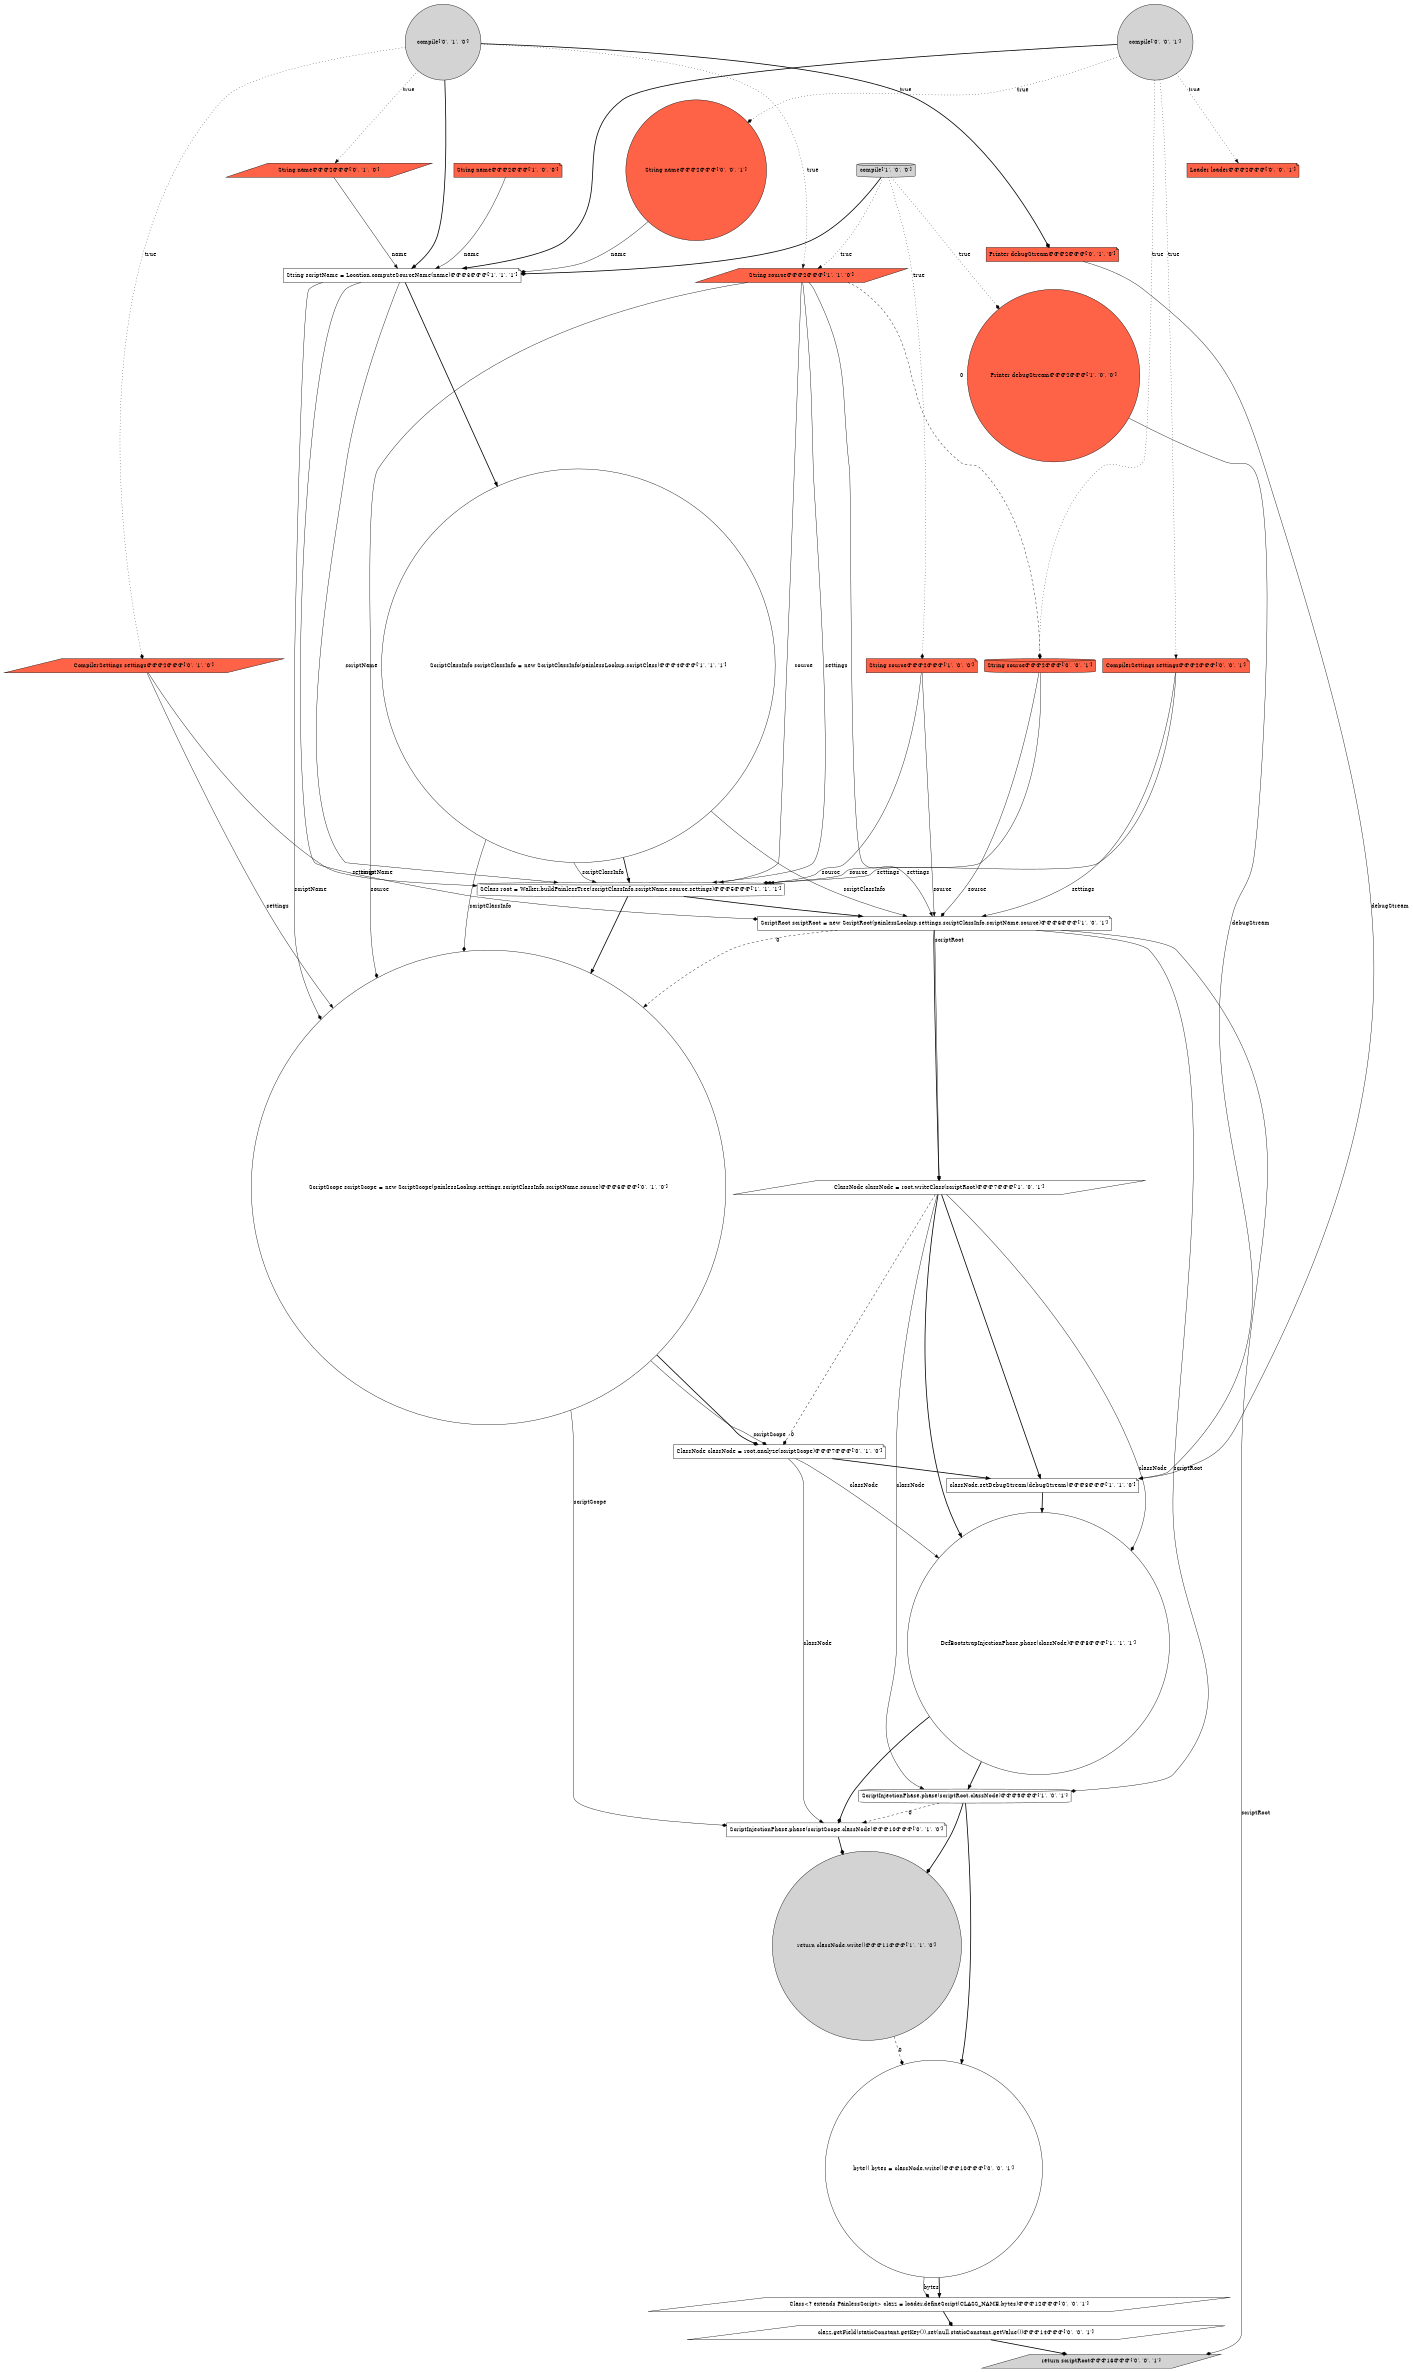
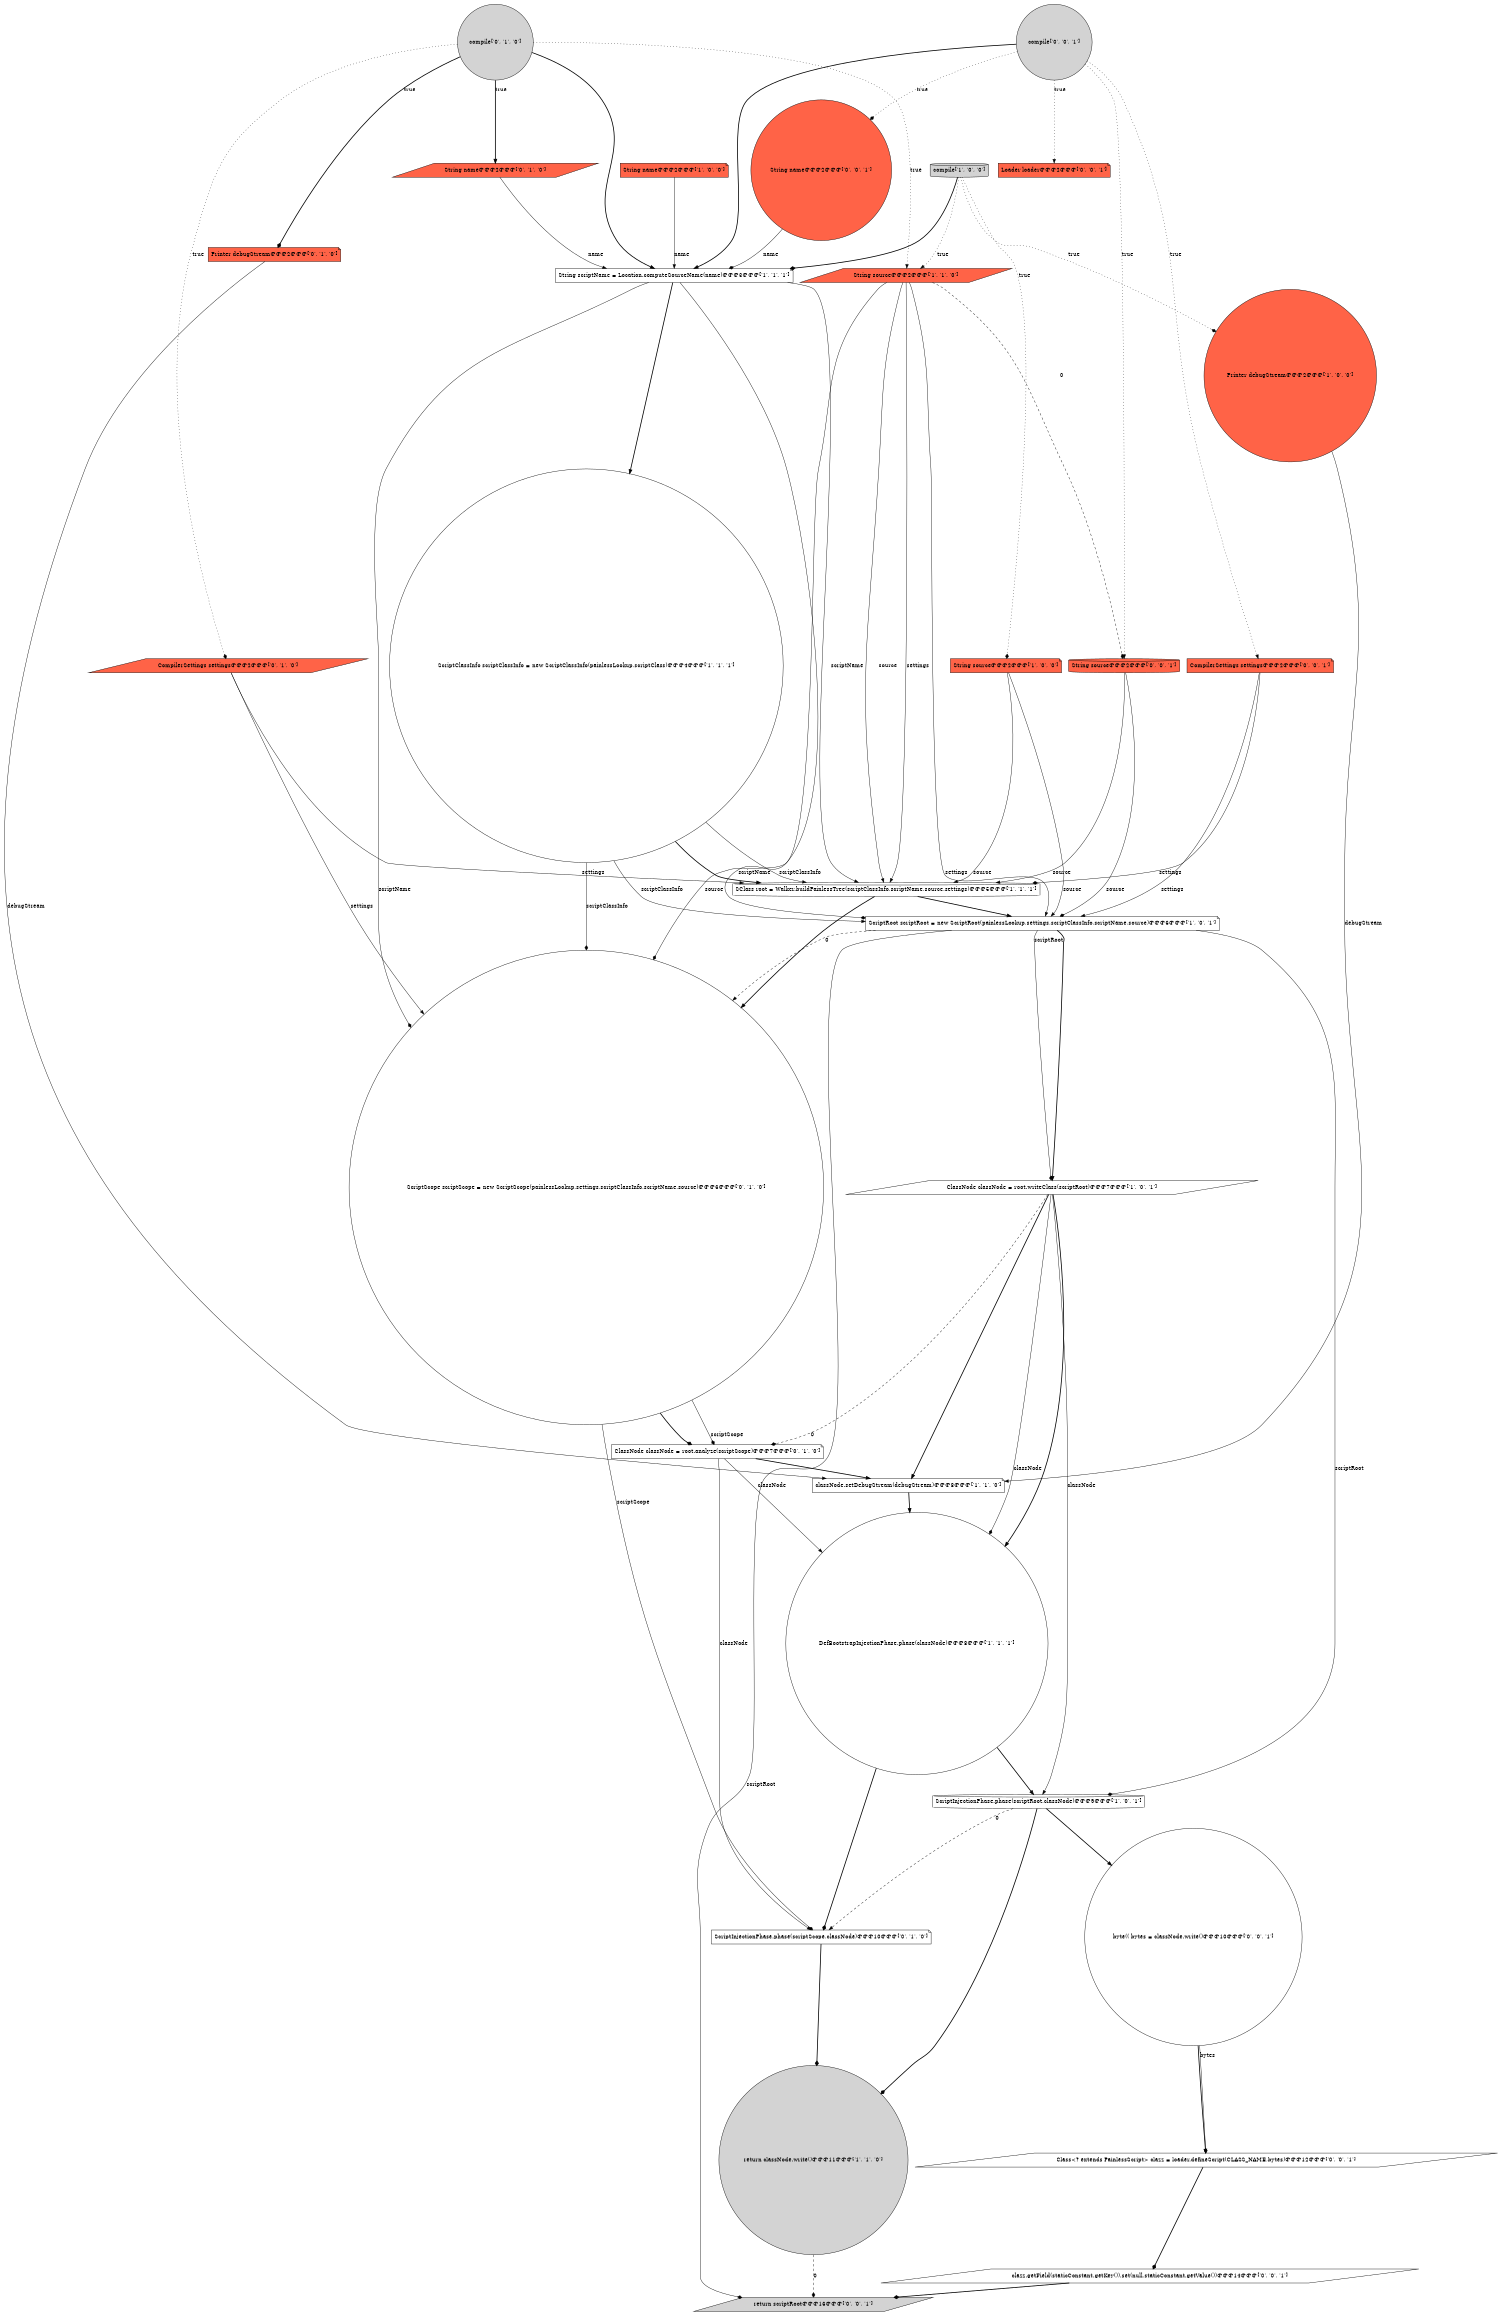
  digraph {
    node [fillcolor=white shape=note style=filled]
    edge [arrowhead=normal style=solid]
    n1 [label="ScriptInjectionPhase.phase(scriptScope,classNode)@@@10@@@['0', '1', '0']"]
    n2 [fillcolor=lightgray label="return classNode.write()@@@11@@@['1', '1', '0']" shape=circle]
    n3 [label="byte(( bytes = classNode.write()@@@10@@@['0', '0', '1']" shape=circle]
    n4 [fillcolor=lightgray label="compile['1', '0', '0']" shape=cylinder]
    n5 [fillcolor=tomato label="String source@@@2@@@['1', '1', '0']" shape=parallelogram]
    n6 [fillcolor=tomato label="String source@@@2@@@['1', '0', '0']"]
    n7 [label="String scriptName = Location.computeSourceName(name)@@@3@@@['1', '1', '1']"]
    n8 [fillcolor=tomato label="Printer debugStream@@@2@@@['1', '0', '0']" shape=circle]
    n9 [label="ScriptScope scriptScope = new ScriptScope(painlessLookup,settings,scriptClassInfo,scriptName,source)@@@6@@@['0', '1', '0']" shape=circle]
    n10 [label="SClass root = Walker.buildPainlessTree(scriptClassInfo,scriptName,source,settings)@@@5@@@['1', '1', '1']" shape=cylinder]
    n11 [label="ScriptRoot scriptRoot = new ScriptRoot(painlessLookup,settings,scriptClassInfo,scriptName,source)@@@6@@@['1', '0', '1']"]
    n12 [fillcolor=tomato label="String source@@@2@@@['0', '0', '1']" shape=cylinder]
    n13 [label="ScriptClassInfo scriptClassInfo = new ScriptClassInfo(painlessLookup,scriptClass)@@@4@@@['1', '1', '1']" shape=circle]
    n14 [fillcolor=tomato label="String name@@@2@@@['1', '0', '0']"]
    n15 [label="classNode.setDebugStream(debugStream)@@@8@@@['1', '1', '0']"]
    n16 [label="ClassNode classNode = root.analyze(scriptScope)@@@7@@@['0', '1', '0']"]
    n17 [fillcolor=lightgray label="return scriptRoot@@@16@@@['0', '0', '1']" shape=parallelogram]
    n18 [label="ClassNode classNode = root.writeClass(scriptRoot)@@@7@@@['1', '0', '1']" shape=parallelogram]
    n19 [label="ScriptInjectionPhase.phase(scriptRoot,classNode)@@@9@@@['1', '0', '1']" shape=cylinder]
    n20 [label="Class<? extends PainlessScript> clazz = loader.defineScript(CLASS_NAME,bytes)@@@12@@@['0', '0', '1']" shape=parallelogram]
    n21 [label="clazz.getField(staticConstant.getKey()).set(null,staticConstant.getValue())@@@14@@@['0', '0', '1']" shape=parallelogram]
    n22 [fillcolor=tomato label="Printer debugStream@@@2@@@['0', '1', '0']"]
    n23 [label="DefBootstrapInjectionPhase.phase(classNode)@@@8@@@['1', '1', '1']" shape=circle]
    n24 [fillcolor=lightgray label="compile['0', '1', '0']" shape=circle]
    n25 [fillcolor=tomato label="String name@@@2@@@['0', '1', '0']" shape=parallelogram]
    n26 [fillcolor=tomato label="CompilerSettings settings@@@2@@@['0', '1', '0']" shape=parallelogram]
    n27 [fillcolor=tomato label="Loader loader@@@2@@@['0', '0', '1']"]
    n28 [fillcolor=tomato label="String name@@@2@@@['0', '0', '1']" shape=circle]
    n29 [fillcolor=tomato label="CompilerSettings settings@@@2@@@['0', '0', '1']"]
    n30 [fillcolor=lightgray label="compile['0', '0', '1']" shape=circle]
    n1 -> n2 [arrowhead=diamond style=bold]
-   n2 -> n3 [arrowhead=diamond label=0 style=dashed]
+   n2 -> n17 [arrowhead=diamond label=0 style=dashed]
    n3 -> n20 [arrowhead=diamond label=bytes]
    n3 -> n20 [style=bold]
    n4 -> n5 [label=true style=dotted]
    n4 -> n6 [arrowhead=diamond label=true style=dotted]
    n4 -> n7 [arrowhead=diamond style=bold]
    n4 -> n8 [arrowhead=diamond label=true style=dotted]
    n5 -> n9 [arrowhead=diamond label=source]
    n5 -> n10 [label=source]
    n5 -> n10 [label=settings]
    n5 -> n11 [label=settings]
    n5 -> n12 [arrowhead=diamond label=0 style=dashed]
    n6 -> n10 [label=source]
    n6 -> n11 [label=source]
    n7 -> n9 [arrowhead=diamond label=scriptName]
    n7 -> n10 [label=scriptName]
    n7 -> n11 [arrowhead=diamond label=scriptName]
    n7 -> n13 [style=bold]
    n8 -> n15 [label=debugStream]
    n9 -> n1 [arrowhead=diamond label=scriptScope]
    n9 -> n16 [arrowhead=diamond style=bold]
    n9 -> n16 [arrowhead=diamond label=scriptScope]
    n10 -> n9 [style=bold]
    n10 -> n11 [style=bold]
    n11 -> n9 [label=0 style=dashed]
    n11 -> n17 [arrowhead=diamond label=scriptRoot]
    n11 -> n18 [arrowhead=diamond label=scriptRoot]
    n11 -> n18 [style=bold]
    n11 -> n19 [arrowhead=diamond label=scriptRoot]
    n12 -> n10 [label=source]
    n12 -> n11 [arrowhead=diamond label=source]
    n13 -> n9 [arrowhead=diamond label=scriptClassInfo]
    n13 -> n10 [label=scriptClassInfo]
    n13 -> n10 [style=bold]
    n13 -> n11 [label=scriptClassInfo]
    n14 -> n7 [label=name]
    n15 -> n23 [style=bold]
    n16 -> n1 [label=classNode]
    n16 -> n15 [style=bold]
    n16 -> n23 [label=classNode]
    n18 -> n15 [style=bold]
    n18 -> n16 [arrowhead=diamond label=0 style=dashed]
    n18 -> n19 [label=classNode]
    n18 -> n23 [style=bold]
    n18 -> n23 [arrowhead=diamond label=classNode]
    n19 -> n1 [label=0 style=dashed]
    n19 -> n2 [arrowhead=diamond style=bold]
    n19 -> n3 [style=bold]
    n20 -> n21 [arrowhead=diamond style=bold]
    n21 -> n17 [arrowhead=diamond style=bold]
    n22 -> n15 [label=debugStream]
    n23 -> n1 [arrowhead=diamond style=bold]
    n23 -> n19 [style=bold]
    n24 -> n5 [label=true style=dotted]
    n24 -> n7 [style=bold]
    n24 -> n22 [arrowhead=diamond label=true style=bold]
-   n24 -> n25 [label=true style=dotted]
+   n24 -> n25 [label=true style=bold]
    n24 -> n26 [arrowhead=diamond label=true style=dotted]
    n25 -> n7 [label=name]
    n26 -> n9 [label=settings]
    n26 -> n10 [label=settings]
    n28 -> n7 [arrowhead=diamond label=name]
    n29 -> n10 [arrowhead=diamond label=settings]
    n29 -> n11 [label=settings]
    n30 -> n7 [style=bold]
    n30 -> n12 [label=true style=dotted]
    n30 -> n27 [label=true style=dotted]
    n30 -> n28 [arrowhead=diamond label=true style=dotted]
    n30 -> n29 [label=true style=dotted]
  }
